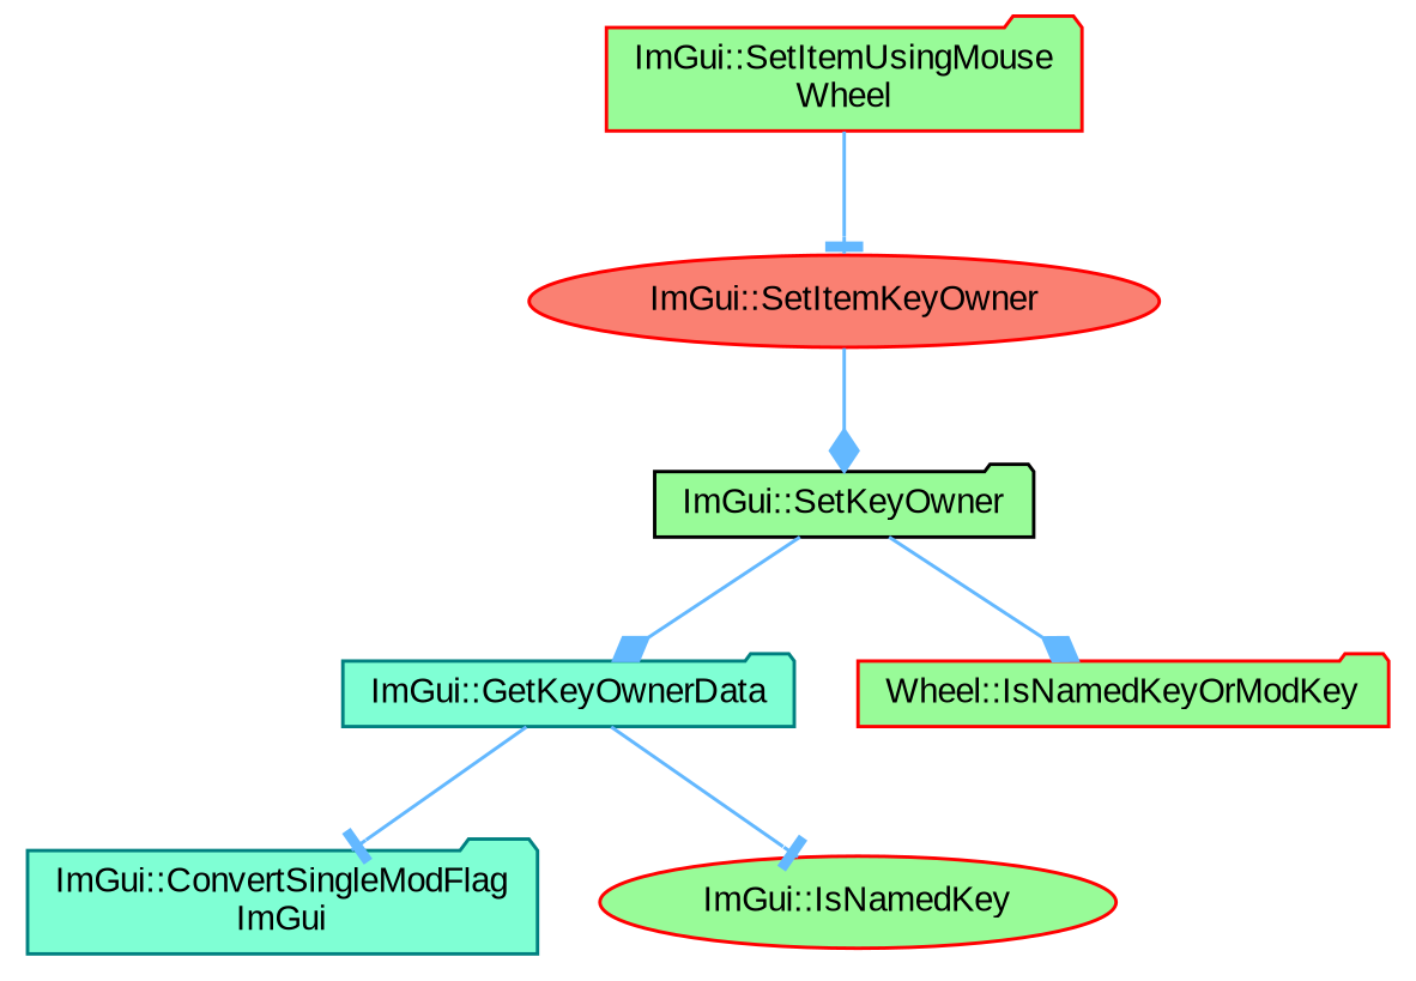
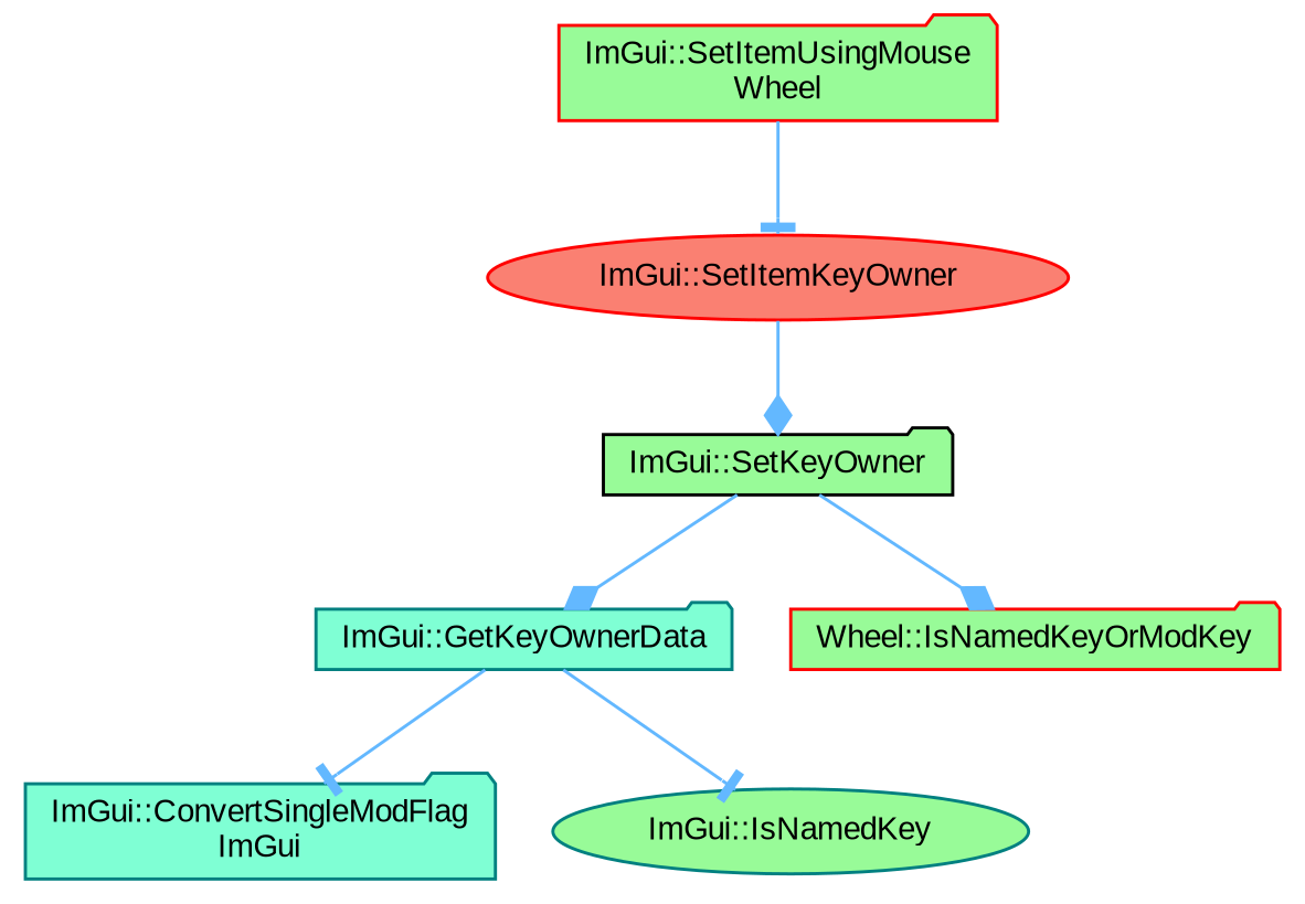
  digraph {
    fontname="Liberation Sans"
    rankdir=TB
    node [color=red fillcolor=palegreen fontname="Liberation Sans" fontsize=10 shape=folder style=filled]
    edge [arrowhead=tee color=steelblue1 fontname="Liberation Sans" fontsize=10 labelfontname=Helvetica labelfontsize=10 style=solid]
    n1 [fontcolor=black height=0.2 label="ImGui::SetItemUsingMouse\lWheel" width=0.4]
    n2 [fillcolor=salmon height=0.2 label="ImGui::SetItemKeyOwner" shape=ellipse width=0.4]
    n3 [color=black height=0.2 label="ImGui::SetKeyOwner" width=0.4]
    n4 [color=teal fillcolor=aquamarine height=0.2 label="ImGui::GetKeyOwnerData" width=0.4]
    n5 [height=0.2 label="Wheel::IsNamedKeyOrModKey" width=0.4]
    n6 [color=teal fillcolor=aquamarine height=0.2 label="ImGui::ConvertSingleModFlag\lImGui" width=0.4]
-   n7 [height=0.2 label="ImGui::IsNamedKey" shape=ellipse width=0.4]
+   n7 [color=teal height=0.2 label="ImGui::IsNamedKey" shape=ellipse width=0.4]
    n1 -> n2
    n2 -> n3 [arrowhead=diamond]
    n3 -> n4 [arrowhead=diamond]
    n3 -> n5 [arrowhead=diamond]
    n4 -> n6
    n4 -> n7
  }
